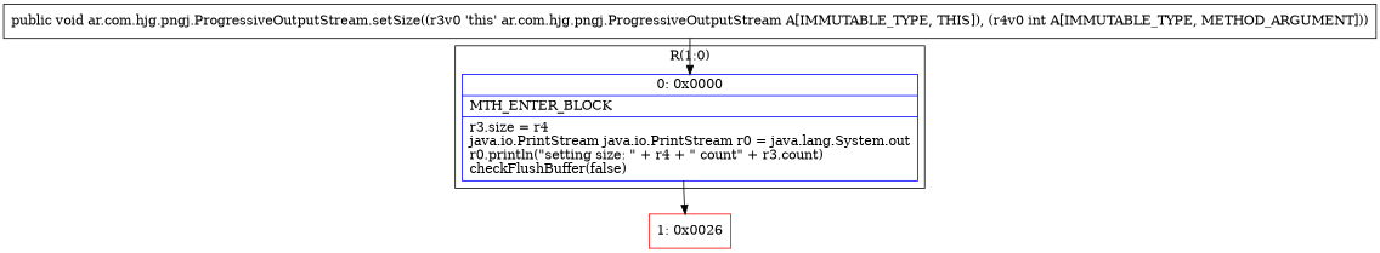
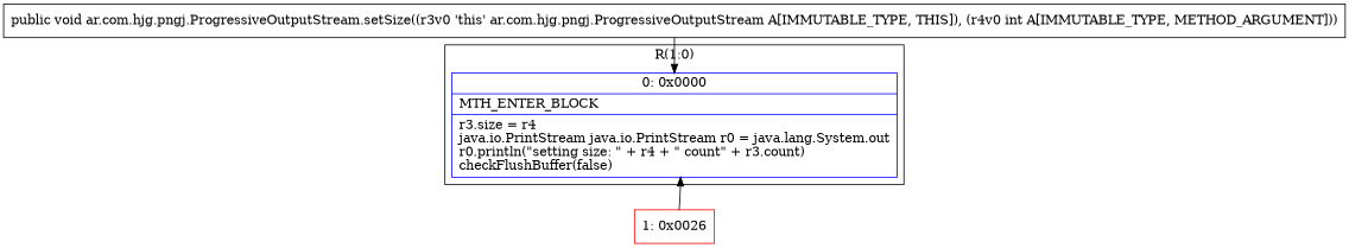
  digraph {
    node [shape=record]
    n1 [color=blue label="{0\:\ 0x0000|MTH_ENTER_BLOCK\l|r3.size = r4\ljava.io.PrintStream java.io.PrintStream r0 = java.lang.System.out\lr0.println(\"setting size: \" + r4 + \" count\" + r3.count)\lcheckFlushBuffer(false)\l}"]
    n2 [color=red label="{1\:\ 0x0026}"]
    n3 [label="{public void ar.com.hjg.pngj.ProgressiveOutputStream.setSize((r3v0 'this' ar.com.hjg.pngj.ProgressiveOutputStream A[IMMUTABLE_TYPE, THIS]), (r4v0 int A[IMMUTABLE_TYPE, METHOD_ARGUMENT])) }"]
    subgraph cluster_1 {
      label="R(1:0)"
      n1
    }
-   n1 -> n2
+   n2 -> n1
    n3 -> n1
  }
